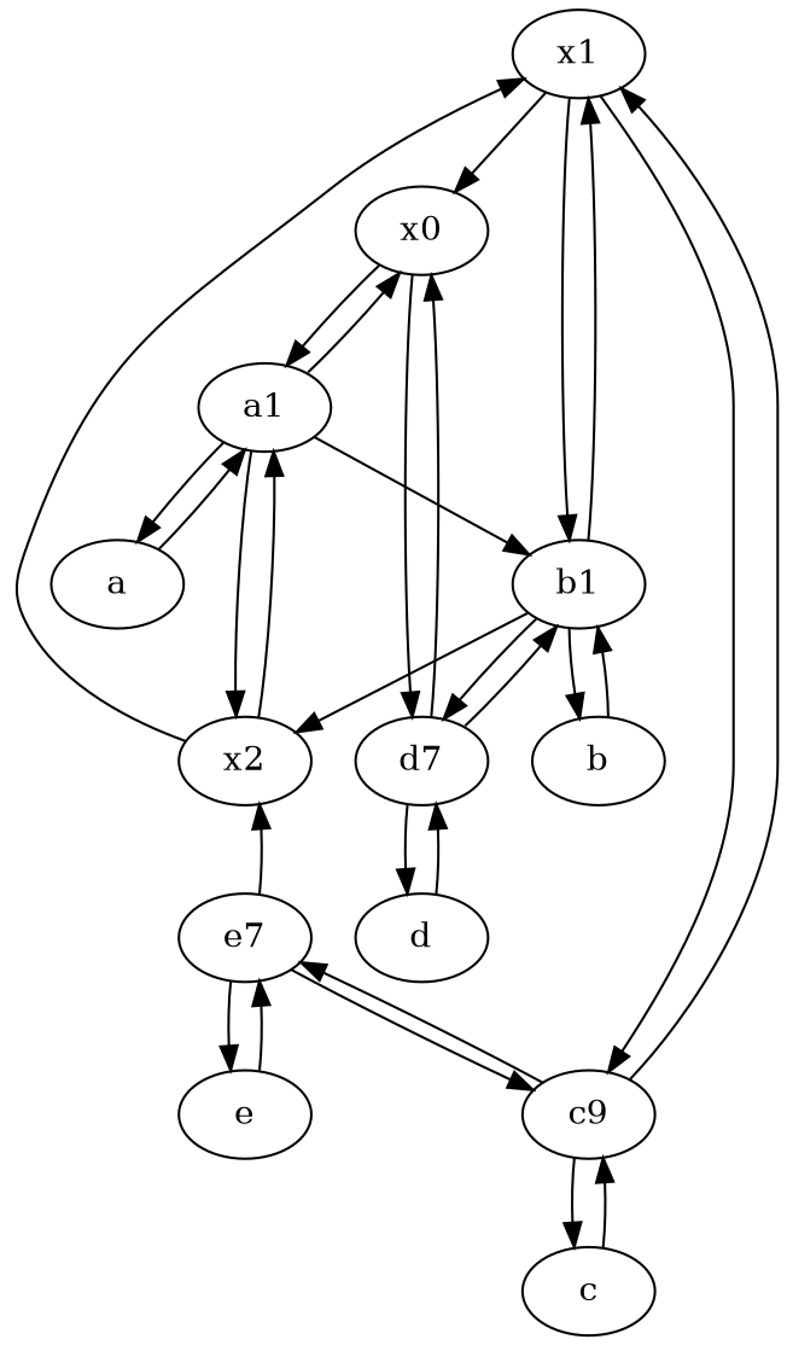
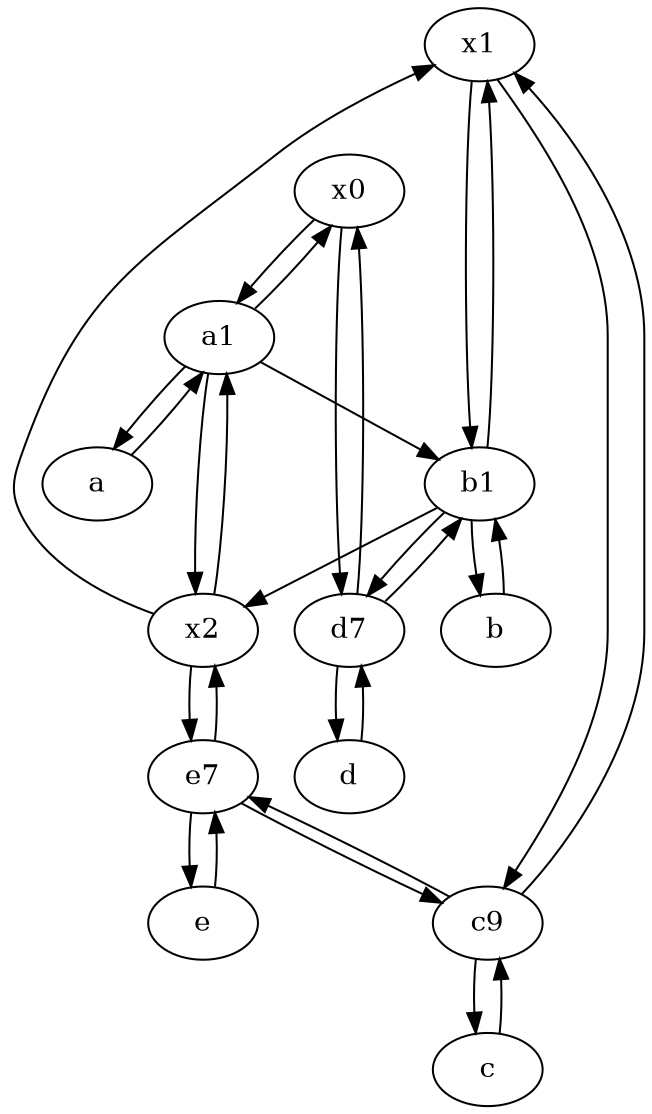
  digraph {
    x1
    x0
    n3 [label=c9]
    b1
    a1
    n6 [label=d7]
    n7 [label=e7]
    c
    x2
    b
    e
    a
    d
-   x1 -> x0
    x1 -> n3
    x1 -> b1
    x0 -> a1
    x0 -> n6
    n3 -> x1
    n3 -> n7
    n3 -> c
    b1 -> x1
    b1 -> n6
    b1 -> x2
    b1 -> b
    a1 -> x0
    a1 -> b1
    a1 -> x2
    a1 -> a
    n6 -> x0
    n6 -> b1
    n6 -> d
    n7 -> n3
    n7 -> x2
    n7 -> e
    c -> n3
    x2 -> x1
    x2 -> a1
+   x2 -> n7
    b -> b1
    e -> n7
    a -> a1
    d -> n6
  }
